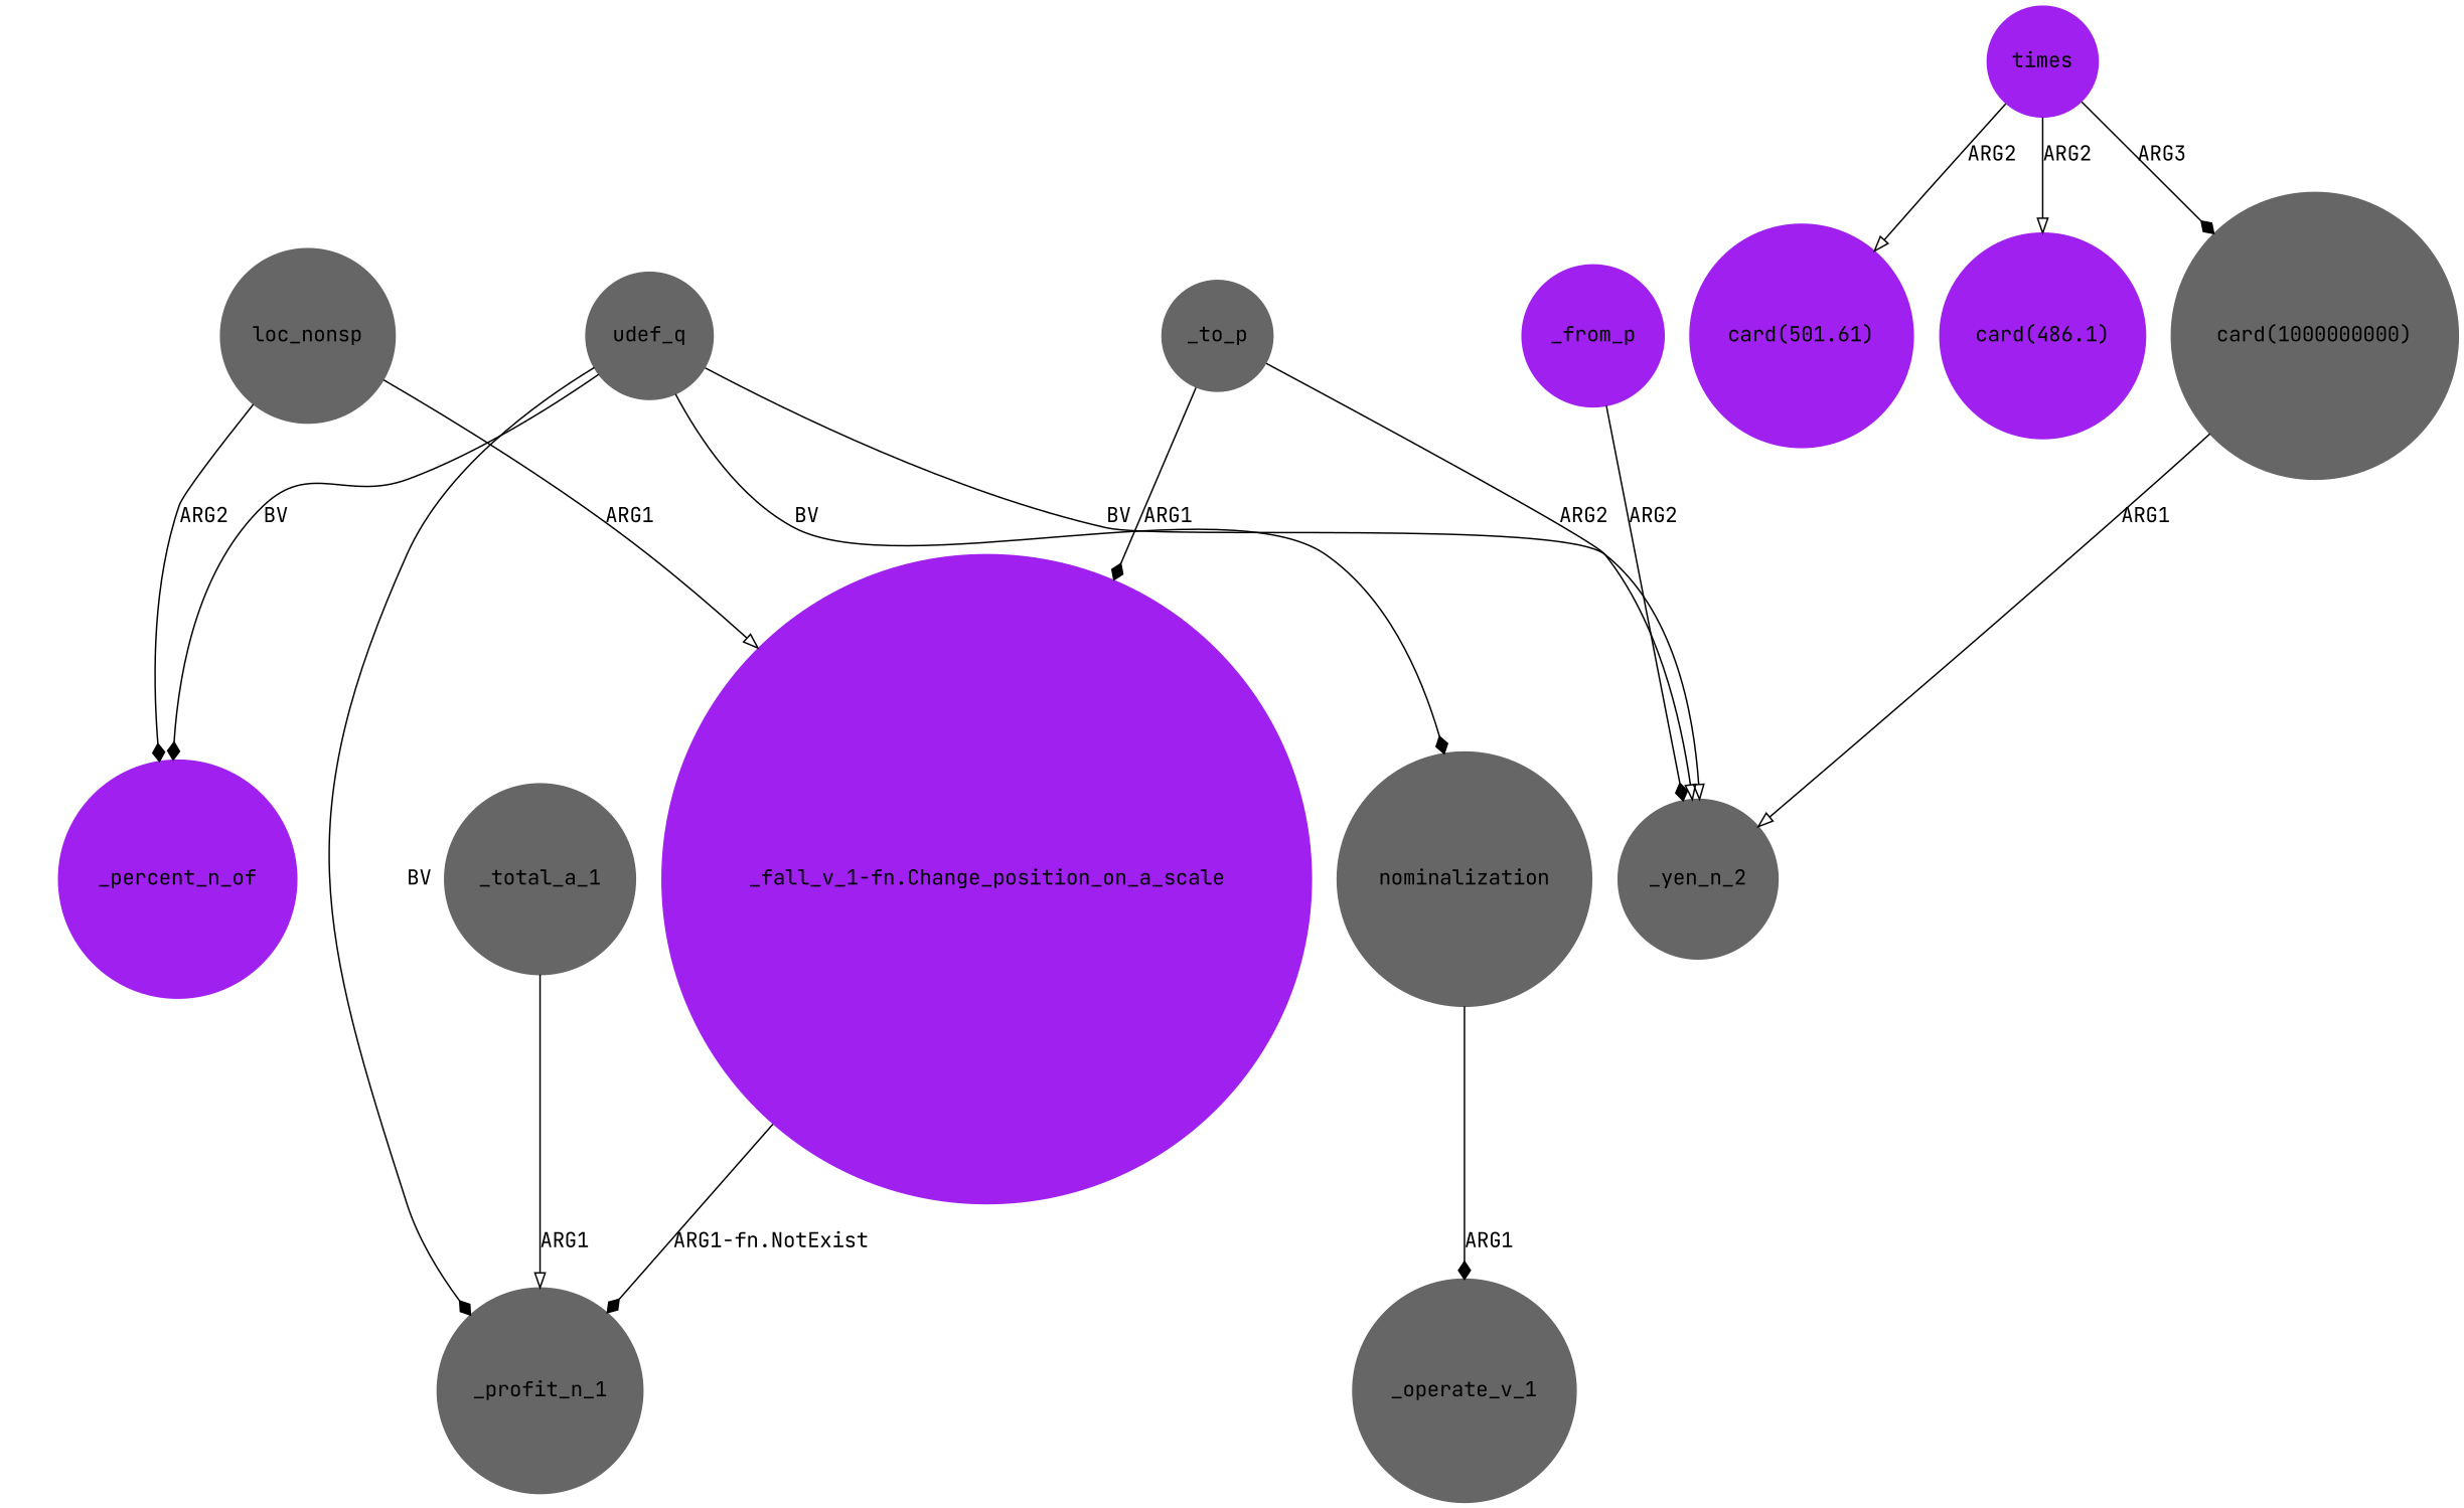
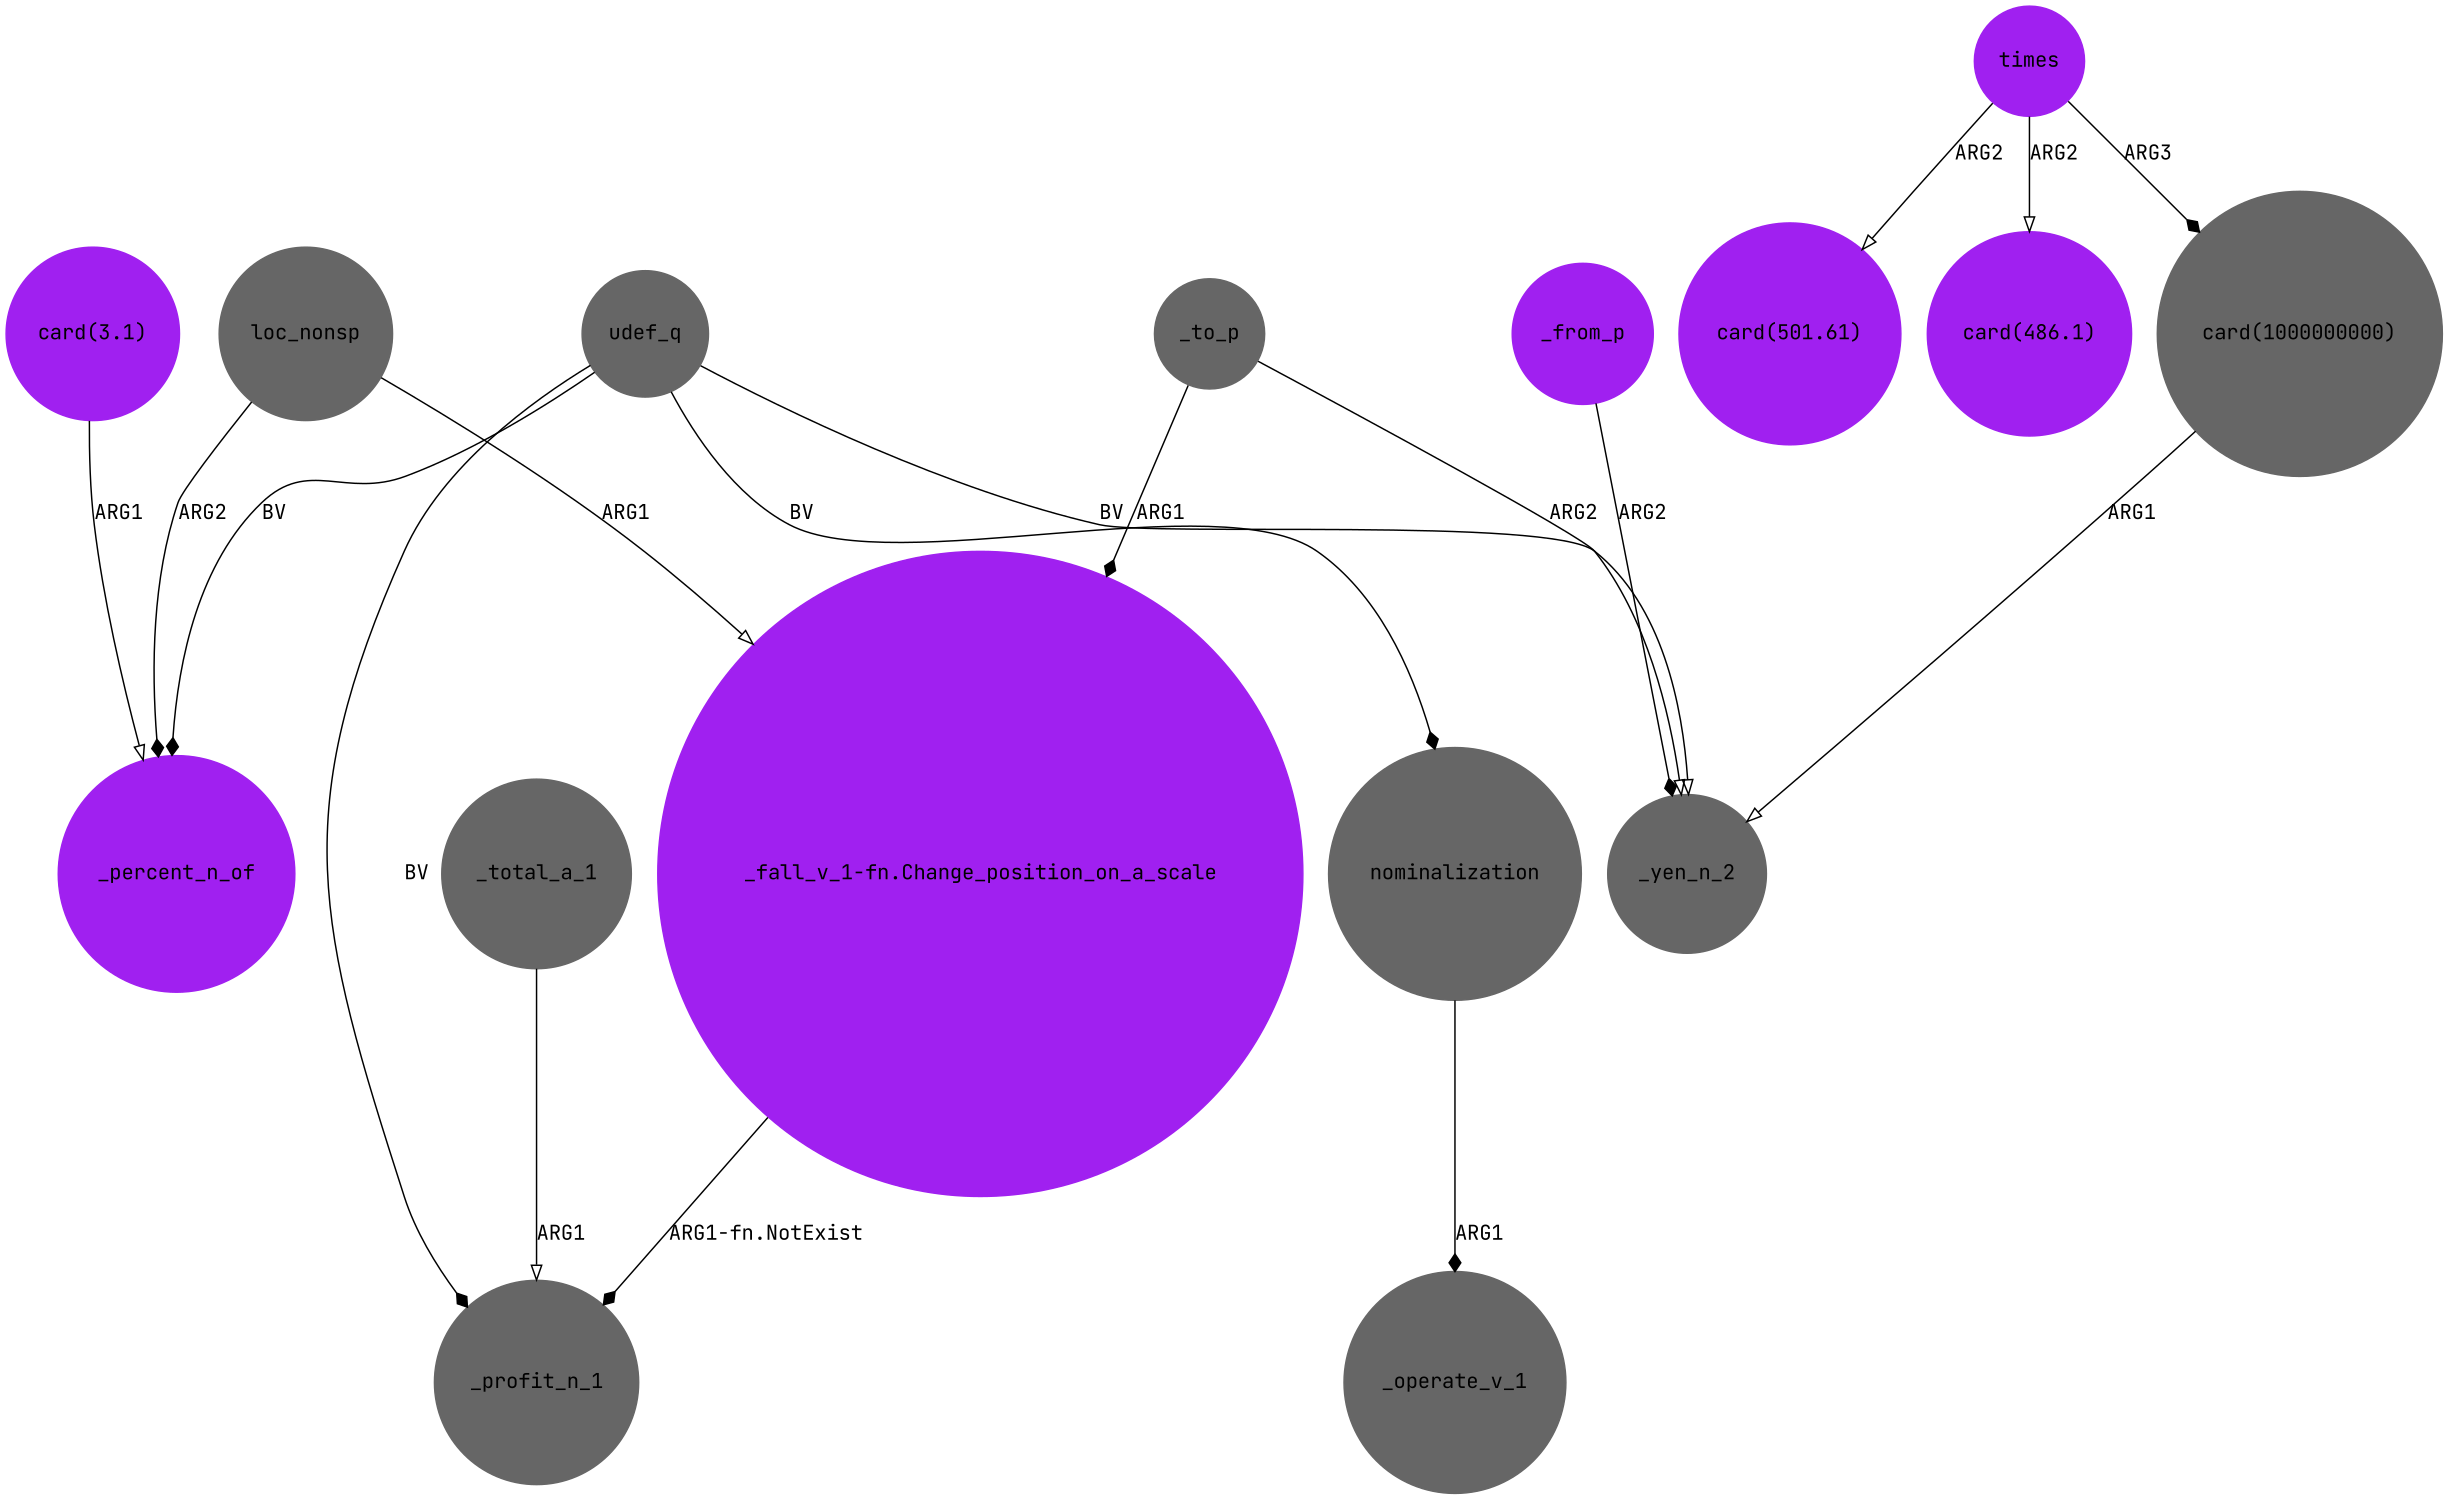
  digraph {
    fontname="JetBrains Mono"
    node [color=gray40 fontname="JetBrains Mono" shape=circle style=filled]
    edge [arrowhead=diamond fontname="JetBrains Mono"]
    _total_a_1
    _profit_n_1
    udef_q
    _yen_n_2
    nominalization
    _percent_n_of [color=purple]
    _operate_v_1
    "card(1000000000)"
    _from_p [color=purple]
    "_fall_v_1-fn.Change_position_on_a_scale" [color=purple]
    times [color=purple]
    "card(501.61)" [color=purple]
    "card(486.1)" [color=purple]
    loc_nonsp
+   "card(3.1)" [color=purple]
    _to_p
    _total_a_1 -> _profit_n_1 [arrowhead=onormal label=ARG1]
    udef_q -> _profit_n_1 [label=BV]
    udef_q -> _yen_n_2 [arrowhead=onormal label=BV]
    udef_q -> nominalization [label=BV]
    udef_q -> _percent_n_of [label=BV]
    nominalization -> _operate_v_1 [label=ARG1]
    "card(1000000000)" -> _yen_n_2 [arrowhead=onormal label=ARG1]
    _from_p -> _yen_n_2 [label=ARG2]
    "_fall_v_1-fn.Change_position_on_a_scale" -> _profit_n_1 [label="ARG1-fn.NotExist"]
    times -> "card(1000000000)" [label=ARG3]
    times -> "card(501.61)" [arrowhead=onormal label=ARG2]
    times -> "card(486.1)" [arrowhead=onormal label=ARG2]
    loc_nonsp -> _percent_n_of [label=ARG2]
    loc_nonsp -> "_fall_v_1-fn.Change_position_on_a_scale" [arrowhead=onormal label=ARG1]
+   "card(3.1)" -> _percent_n_of [arrowhead=onormal label=ARG1]
    _to_p -> _yen_n_2 [arrowhead=onormal label=ARG2]
    _to_p -> "_fall_v_1-fn.Change_position_on_a_scale" [label=ARG1]
  }
